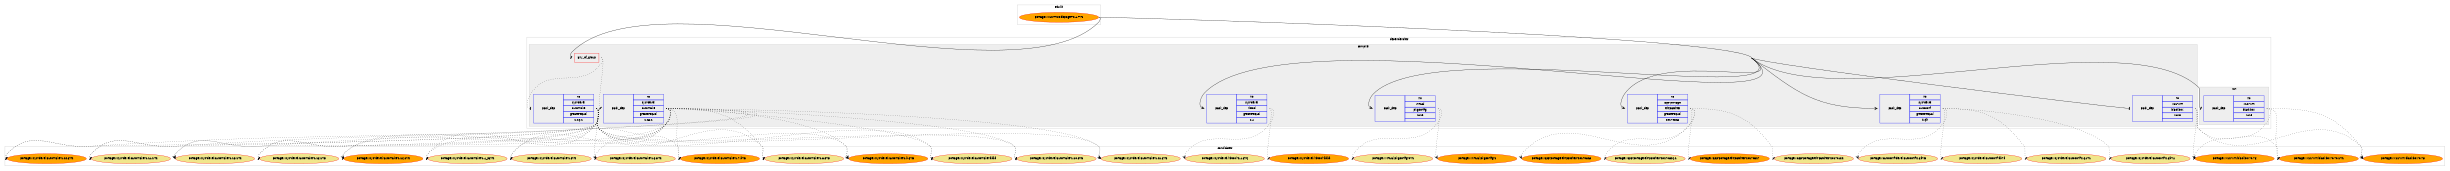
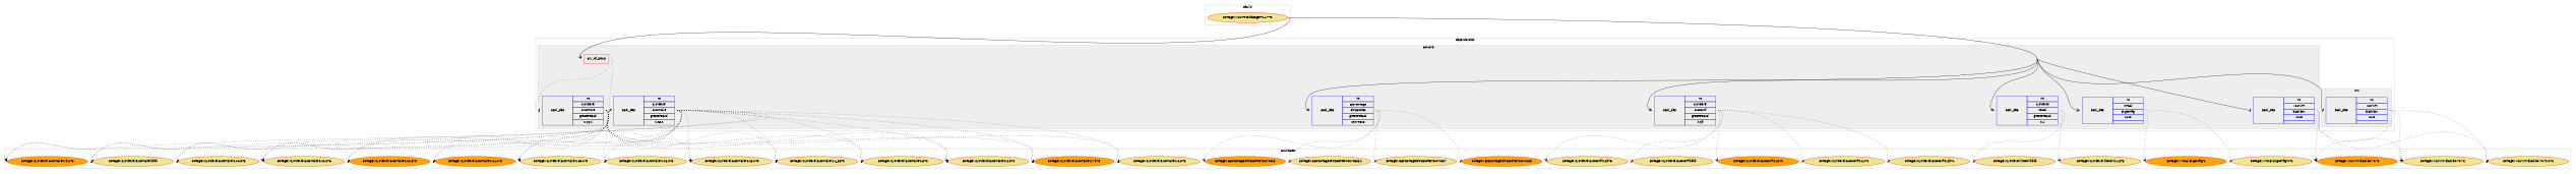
  digraph {
    compound=true
    concentrate=true
    fontname=Helvetica
    fontsize=10
    newrank=true
    rankdir=TB
    ranksep=1.5
    node [color=red fillcolor=khaki fontname=Helvetica fontsize=10 style=filled]
    edge [arrowhead=tee headport=w style=dotted tailport=e weight=100]
-   n1 [fillcolor=orange label="portage://x11-misc/bbpager-0.4.7-r1" width=4]
+   n1 [label="portage://x11-misc/bbpager-0.4.7-r1" width=4]
    n2 [color=blue label=<<TABLE BORDER="0" CELLBORDER="1" CELLSPACING="0" CELLPADDING="4" WIDTH="220"><TR><TD ROWSPAN="6" CELLPADDING="30">pack_dep</TD></TR><TR><TD WIDTH="110">no</TD></TR><TR><TD>sys-devel</TD></TR><TR><TD>automake</TD></TR><TR><TD>greaterequal</TD></TR><TR><TD>1.16.1</TD></TR></TABLE>> shape=none fillcolor="" style=""]
    n3 [color=blue label=<<TABLE BORDER="0" CELLBORDER="1" CELLSPACING="0" CELLPADDING="4" WIDTH="220"><TR><TD ROWSPAN="6" CELLPADDING="30">pack_dep</TD></TR><TR><TD WIDTH="110">no</TD></TR><TR><TD>sys-devel</TD></TR><TR><TD>automake</TD></TR><TR><TD>greaterequal</TD></TR><TR><TD>1.15.1</TD></TR></TABLE>> shape=none fillcolor="" style=""]
    n4 [label=<<TABLE BORDER="0" CELLBORDER="1" CELLSPACING="0" CELLPADDING="4"><TR><TD CELLPADDING="10">any_of_group</TD></TR></TABLE>> shape=none fillcolor="" style=""]
    n5 [color=blue label=<<TABLE BORDER="0" CELLBORDER="1" CELLSPACING="0" CELLPADDING="4" WIDTH="220"><TR><TD ROWSPAN="6" CELLPADDING="30">pack_dep</TD></TR><TR><TD WIDTH="110">no</TD></TR><TR><TD>app-portage</TD></TR><TR><TD>elt-patches</TD></TR><TR><TD>greaterequal</TD></TR><TR><TD>20170815</TD></TR></TABLE>> shape=none fillcolor="" style=""]
    n6 [color=blue label=<<TABLE BORDER="0" CELLBORDER="1" CELLSPACING="0" CELLPADDING="4" WIDTH="220"><TR><TD ROWSPAN="6" CELLPADDING="30">pack_dep</TD></TR><TR><TD WIDTH="110">no</TD></TR><TR><TD>sys-devel</TD></TR><TR><TD>autoconf</TD></TR><TR><TD>greaterequal</TD></TR><TR><TD>2.69</TD></TR></TABLE>> shape=none fillcolor="" style=""]
    n7 [color=blue label=<<TABLE BORDER="0" CELLBORDER="1" CELLSPACING="0" CELLPADDING="4" WIDTH="220"><TR><TD ROWSPAN="6" CELLPADDING="30">pack_dep</TD></TR><TR><TD WIDTH="110">no</TD></TR><TR><TD>sys-devel</TD></TR><TR><TD>libtool</TD></TR><TR><TD>greaterequal</TD></TR><TR><TD>2.4</TD></TR></TABLE>> shape=none fillcolor="" style=""]
    n8 [color=blue label=<<TABLE BORDER="0" CELLBORDER="1" CELLSPACING="0" CELLPADDING="4" WIDTH="220"><TR><TD ROWSPAN="6" CELLPADDING="30">pack_dep</TD></TR><TR><TD WIDTH="110">no</TD></TR><TR><TD>virtual</TD></TR><TR><TD>pkgconfig</TD></TR><TR><TD>none</TD></TR><TR><TD></TD></TR></TABLE>> shape=none fillcolor="" style=""]
    n9 [color=blue label=<<TABLE BORDER="0" CELLBORDER="1" CELLSPACING="0" CELLPADDING="4" WIDTH="220"><TR><TD ROWSPAN="6" CELLPADDING="30">pack_dep</TD></TR><TR><TD WIDTH="110">no</TD></TR><TR><TD>x11-wm</TD></TR><TR><TD>blackbox</TD></TR><TR><TD>none</TD></TR><TR><TD></TD></TR></TABLE>> shape=none fillcolor="" style=""]
    n10 [color=blue label=<<TABLE BORDER="0" CELLBORDER="1" CELLSPACING="0" CELLPADDING="4" WIDTH="220"><TR><TD ROWSPAN="6" CELLPADDING="30">pack_dep</TD></TR><TR><TD WIDTH="110">no</TD></TR><TR><TD>x11-wm</TD></TR><TR><TD>blackbox</TD></TR><TR><TD>none</TD></TR><TR><TD></TD></TR></TABLE>> shape=none fillcolor="" style=""]
    n11 [label="portage://app-portage/elt-patches-20170826.1" width=4]
    n12 [fillcolor=orange label="portage://app-portage/elt-patches-20170815" width=4]
-   n13 [label="portage://app-portage/elt-patches-20170422" width=4]
-   n14 [fillcolor=orange label="portage://app-portage/elt-patches-20170317" width=4]
+   n13 [fillcolor=orange label="portage://app-portage/elt-patches-20170422" width=4]
+   n14 [label="portage://app-portage/elt-patches-20170317" width=4]
    n15 [label="portage://sys-devel/automake-9999" width=4]
    n16 [fillcolor=orange label="portage://sys-devel/automake-1.9.6-r5" width=4]
    n17 [label="portage://sys-devel/automake-1.8.5-r5" width=4]
    n18 [fillcolor=orange label="portage://sys-devel/automake-1.7.9-r3" width=4]
    n19 [label="portage://sys-devel/automake-1.6.3-r2" width=4]
    n20 [label="portage://sys-devel/automake-1.5-r2" width=4]
    n21 [label="portage://sys-devel/automake-1.4_p6-r2" width=4]
-   n22 [fillcolor=orange label="portage://sys-devel/automake-1.16.1-r2" width=4]
+   n22 [label="portage://sys-devel/automake-1.16.1-r2" width=4]
    n23 [label="portage://sys-devel/automake-1.16.1-r5" width=4]
    n24 [label="portage://sys-devel/automake-1.15.1-r2" width=4]
-   n25 [label="portage://sys-devel/automake-1.14.1-r2" width=4]
+   n25 [fillcolor=orange label="portage://sys-devel/automake-1.14.1-r2" width=4]
    n26 [fillcolor=orange label="portage://sys-devel/automake-1.12.6-r2" width=4]
    n27 [label="portage://sys-devel/automake-1.11.6-r3" width=4]
    n28 [label="portage://sys-devel/automake-1.10.3-r3" width=4]
-   n29 [label="portage://sys-devel/autoconf-9979" width=4]
-   n30 [label="portage://autoconf-devel/autoconf-2.69-r5" width=4]
+   n29 [label="portage://sys-devel/autoconf-9999" width=4]
+   n30 [label="portage://sys-devel/autoconf-2.69-r5" width=4]
    n31 [label="portage://sys-devel/autoconf-2.69-r4" width=4]
    n32 [label="portage://sys-devel/autoconf-2.64-r1" width=4]
-   n34 [fillcolor=orange label="portage://sys-devel/libtool-9999" width=4]
+   n33 [fillcolor=orange label="portage://sys-devel/autoconf-2.13-r1" width=4]
+   n34 [label="portage://sys-devel/libtool-9999" width=4]
    n35 [label="portage://sys-devel/libtool-2.4.6-r6" width=4]
    n36 [fillcolor=orange label="portage://virtual/pkgconfig-1" width=4]
    n37 [label="portage://virtual/pkgconfig-0-r1" width=4]
-   n38 [fillcolor=orange label="portage://x11-wm/blackbox-0.76" width=4]
+   n38 [label="portage://x11-wm/blackbox-0.76" width=4]
    n39 [fillcolor=orange label="portage://x11-wm/blackbox-0.75" width=4]
-   n40 [fillcolor=orange label="portage://x11-wm/blackbox-0.70.1-r1" width=4]
+   n40 [label="portage://x11-wm/blackbox-0.70.1-r1" width=4]
    subgraph cluster_1 {
      color=gray
      label=<<i>ebuild</i>>
      rank=same
      n1
    }
    subgraph cluster_2 {
      color=gray
      label=<<i>dependencies</i>>
      subgraph cluster_3 {
        color=gray
        fillcolor="#eeeeee"
        label=<<i>compile</i>>
        style=filled
        subgraph sub_4 {
          color=gray
          fillcolor="#eeeeee"
          label=<<i>compile</i>>
          style=filled
          n4
          subgraph sub_5 {
            color=gray
            fillcolor="#eeeeee"
            label=<<i>compile</i>>
            style=filled
            n2
          }
          subgraph sub_6 {
            color=gray
            fillcolor="#eeeeee"
            label=<<i>compile</i>>
            style=filled
            n3
          }
        }
        subgraph sub_7 {
          color=gray
          fillcolor="#eeeeee"
          label=<<i>compile</i>>
          style=filled
          n5
        }
        subgraph sub_8 {
          color=gray
          fillcolor="#eeeeee"
          label=<<i>compile</i>>
          style=filled
          n6
        }
        subgraph sub_9 {
          color=gray
          fillcolor="#eeeeee"
          label=<<i>compile</i>>
          style=filled
          n7
        }
        subgraph sub_10 {
          color=gray
          fillcolor="#eeeeee"
          label=<<i>compile</i>>
          style=filled
          n8
        }
        subgraph sub_11 {
          color=gray
          fillcolor="#eeeeee"
          label=<<i>compile</i>>
          style=filled
          n9
        }
      }
      subgraph cluster_12 {
        color=gray
        fillcolor="#eeeeee"
        label=<<i>run</i>>
        style=filled
        subgraph sub_13 {
          color=gray
          fillcolor="#eeeeee"
          label=<<i>run</i>>
          style=filled
          n10
        }
      }
      subgraph cluster_14 {
        color=gray
        fillcolor="#eeeeee"
        label=<<i>compile and run</i>>
        style=filled
      }
    }
    subgraph cluster_15 {
      color=gray
      label=<<i>candidates</i>>
      rank=same
      subgraph sub_16 {
        color=black
        label=<<i>candidates</i>>
        nodesep=1
        rank=same
        n11
        n12
        n13
        n14
      }
      subgraph sub_17 {
        color=black
        label=<<i>candidates</i>>
        nodesep=1
        rank=same
        n15
        n16
        n17
        n18
        n19
        n20
        n21
        n22
        n23
        n24
        n25
        n26
        n27
        n28
      }
      subgraph sub_18 {
        color=black
        label=<<i>candidates</i>>
        nodesep=1
        rank=same
        n15
        n16
        n17
        n18
        n19
        n20
        n21
        n22
        n23
        n24
        n25
        n26
        n27
        n28
      }
      subgraph sub_19 {
        color=black
        label=<<i>candidates</i>>
        nodesep=1
        rank=same
        n29
        n30
        n31
        n32
+       n33
      }
      subgraph sub_20 {
        color=black
        label=<<i>candidates</i>>
        nodesep=1
        rank=same
        n34
        n35
      }
      subgraph sub_21 {
        color=black
        label=<<i>candidates</i>>
        nodesep=1
        rank=same
        n36
        n37
      }
      subgraph sub_22 {
        color=black
        label=<<i>candidates</i>>
        nodesep=1
        rank=same
        n38
        n39
        n40
      }
      subgraph sub_23 {
        color=black
        label=<<i>candidates</i>>
        nodesep=1
        rank=same
        n38
        n39
        n40
      }
    }
-   n1 -> n4 [style=solid weight=20]
+   n1 -> n4 [arrowhead=vee style=solid weight=20]
    n1 -> n5 [arrowhead=vee style=solid weight=20]
    n1 -> n6 [arrowhead=vee style=solid weight=20]
    n1 -> n7 [arrowhead=vee style=solid weight=20]
    n1 -> n8 [arrowhead=vee style=solid weight=20]
    n1 -> n9 [style=solid weight=20]
    n1 -> n10 [style=solid weight=20]
    n2 -> n15
    n2 -> n16 [arrowhead=vee]
    n2 -> n17
    n2 -> n18
    n2 -> n19 [arrowhead=vee]
    n2 -> n20
    n2 -> n21
    n2 -> n22
    n2 -> n23
    n2 -> n24 [arrowhead=vee]
    n2 -> n25
    n2 -> n26
    n2 -> n27 [arrowhead=vee]
    n2 -> n28
    n3 -> n15
    n3 -> n16 [arrowhead=vee]
    n3 -> n17
    n3 -> n18
    n3 -> n19
    n3 -> n20
    n3 -> n21
    n3 -> n22 [arrowhead=vee]
    n3 -> n23
    n3 -> n24 [arrowhead=vee]
    n3 -> n25
    n3 -> n26
    n3 -> n27 [arrowhead=vee]
    n3 -> n28
    n4 -> n2 [weight=20]
    n4 -> n3 [weight=20]
    n5 -> n11
    n5 -> n12 [arrowhead=vee]
    n5 -> n13
    n5 -> n14
    n6 -> n29
    n6 -> n30 [arrowhead=vee]
    n6 -> n31
    n6 -> n32
+   n6 -> n33 [arrowhead=vee]
    n7 -> n34
    n7 -> n35 [arrowhead=vee]
    n8 -> n36 [arrowhead=vee]
    n8 -> n37
    n9 -> n38
    n9 -> n39 [arrowhead=vee]
    n9 -> n40
    n10 -> n38 [arrowhead=vee]
    n10 -> n39 [arrowhead=vee]
    n10 -> n40
  }
